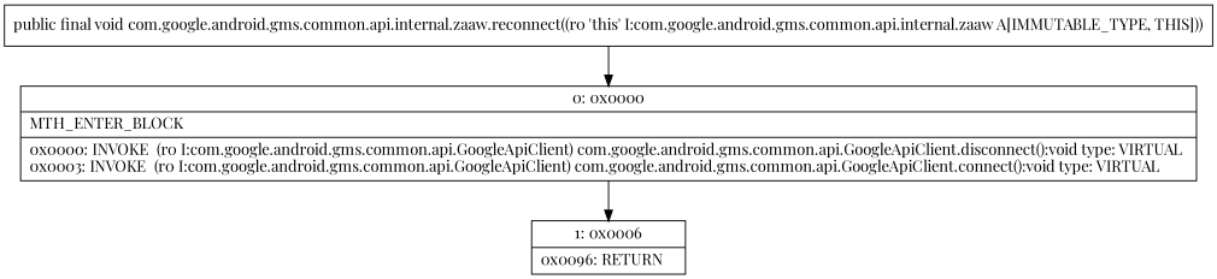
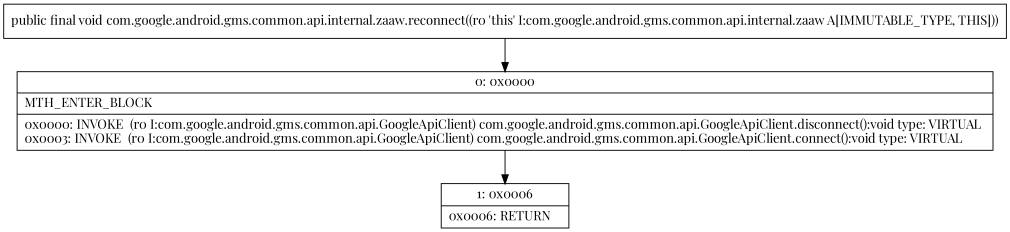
  digraph {
    fontname="Playfair Display"
    node [shape=record fontname="Playfair Display"]
    edge [fontname="Playfair Display"]
    n1 [label="{0\:\ 0x0000|MTH_ENTER_BLOCK\l|0x0000: INVOKE  (r0 I:com.google.android.gms.common.api.GoogleApiClient) com.google.android.gms.common.api.GoogleApiClient.disconnect():void type: VIRTUAL \l0x0003: INVOKE  (r0 I:com.google.android.gms.common.api.GoogleApiClient) com.google.android.gms.common.api.GoogleApiClient.connect():void type: VIRTUAL \l}"]
-   n2 [label="{1\:\ 0x0006|0x0096: RETURN   \l}"]
+   n2 [label="{1\:\ 0x0006|0x0006: RETURN   \l}"]
    n3 [label="{public final void com.google.android.gms.common.api.internal.zaaw.reconnect((r0 'this' I:com.google.android.gms.common.api.internal.zaaw A[IMMUTABLE_TYPE, THIS])) }"]
    n1 -> n2
    n3 -> n1
  }
